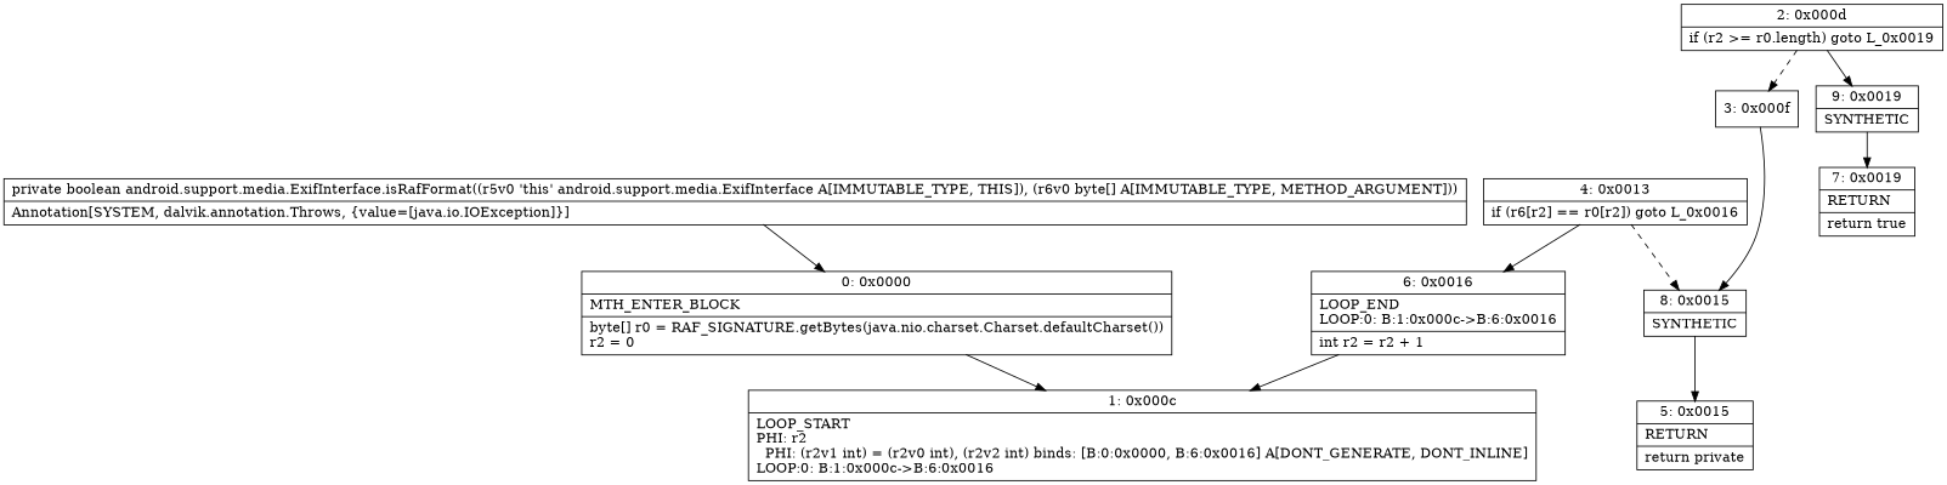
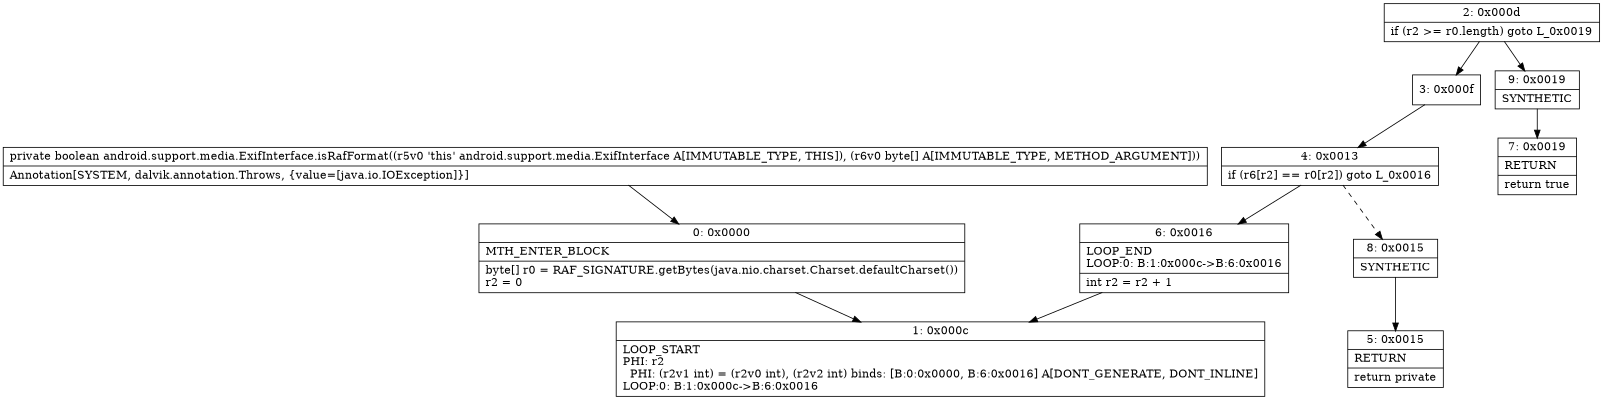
  digraph {
    node [shape=record]
    n1 [label="{0\:\ 0x0000|MTH_ENTER_BLOCK\l|byte[] r0 = RAF_SIGNATURE.getBytes(java.nio.charset.Charset.defaultCharset())\lr2 = 0\l}"]
    n2 [label="{1\:\ 0x000c|LOOP_START\lPHI: r2 \l  PHI: (r2v1 int) = (r2v0 int), (r2v2 int) binds: [B:0:0x0000, B:6:0x0016] A[DONT_GENERATE, DONT_INLINE]\lLOOP:0: B:1:0x000c\-\>B:6:0x0016\l}"]
    n3 [label="{2\:\ 0x000d|if (r2 \>= r0.length) goto L_0x0019\l}"]
    n4 [label="{3\:\ 0x000f}"]
    n5 [label="{9\:\ 0x0019|SYNTHETIC\l}"]
    n6 [label="{4\:\ 0x0013|if (r6[r2] == r0[r2]) goto L_0x0016\l}"]
    n7 [label="{7\:\ 0x0019|RETURN\l|return true\l}"]
    n8 [label="{6\:\ 0x0016|LOOP_END\lLOOP:0: B:1:0x000c\-\>B:6:0x0016\l|int r2 = r2 + 1\l}"]
    n9 [label="{8\:\ 0x0015|SYNTHETIC\l}"]
    n10 [label="{5\:\ 0x0015|RETURN\l|return private\l}"]
    n11 [label="{private boolean android.support.media.ExifInterface.isRafFormat((r5v0 'this' android.support.media.ExifInterface A[IMMUTABLE_TYPE, THIS]), (r6v0 byte[] A[IMMUTABLE_TYPE, METHOD_ARGUMENT]))  | Annotation[SYSTEM, dalvik.annotation.Throws, \{value=[java.io.IOException]\}]\l}"]
    n1 -> n2
-   n3 -> n4 [style=dashed]
+   n3 -> n4 [style=solid]
    n3 -> n5
-   n4 -> n9
+   n4 -> n6
    n5 -> n7
    n6 -> n8
    n6 -> n9 [style=dashed]
    n8 -> n2
    n9 -> n10
    n11 -> n1
  }
